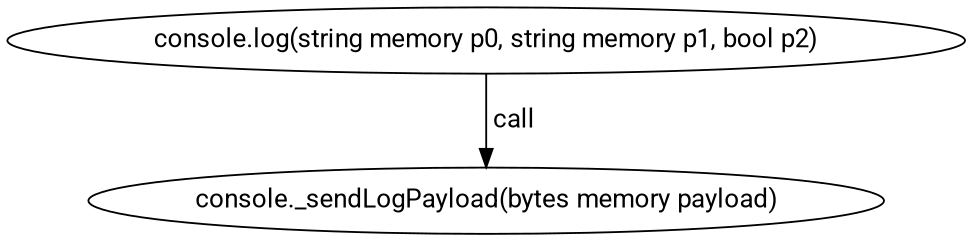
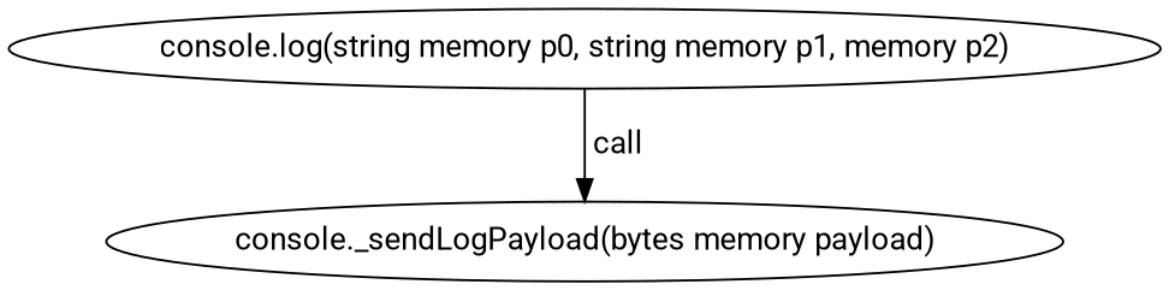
  digraph {
    fontname=Roboto
    node [fontname=Roboto]
-   "console.log(string memory p0, string memory p1, bool p2)" [height=0.5 width=6.6095]
+   "console.log(string memory p0, string memory p1, bool p2)" [height=0.5 width=6.6095 label="console.log(string memory p0, string memory p1, memory p2)"]
    "console._sendLogPayload(bytes memory payload)" [height=0.5 width=5.7372]
    "console.log(string memory p0, string memory p1, bool p2)" -> "console._sendLogPayload(bytes memory payload)" [label=" call" fontname=Roboto]
  }
